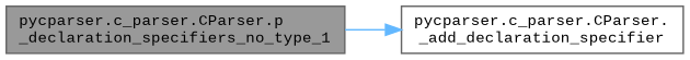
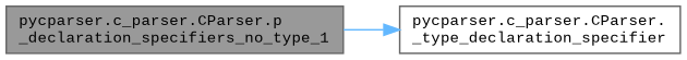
  digraph {
    rankdir=LR
    fontname="Liberation Mono"
    node [fontname="Liberation Mono" fontsize=10 shape=box style=filled]
    n1 [color=gray40 fillcolor=grey60 fontcolor=black height=0.2 label="pycparser.c_parser.CParser.p\l_declaration_specifiers_no_type_1" width=0.4]
-   n2 [color=grey40 fillcolor=white height=0.2 label="pycparser.c_parser.CParser.\l_add_declaration_specifier" width=0.4]
+   n2 [color=grey40 fillcolor=white height=0.2 label="pycparser.c_parser.CParser.\l_type_declaration_specifier" width=0.4]
    n1 -> n2 [color=steelblue1 fontname="Liberation Mono" fontsize=10 labelfontname=Helvetica labelfontsize=10 style=solid]
  }
